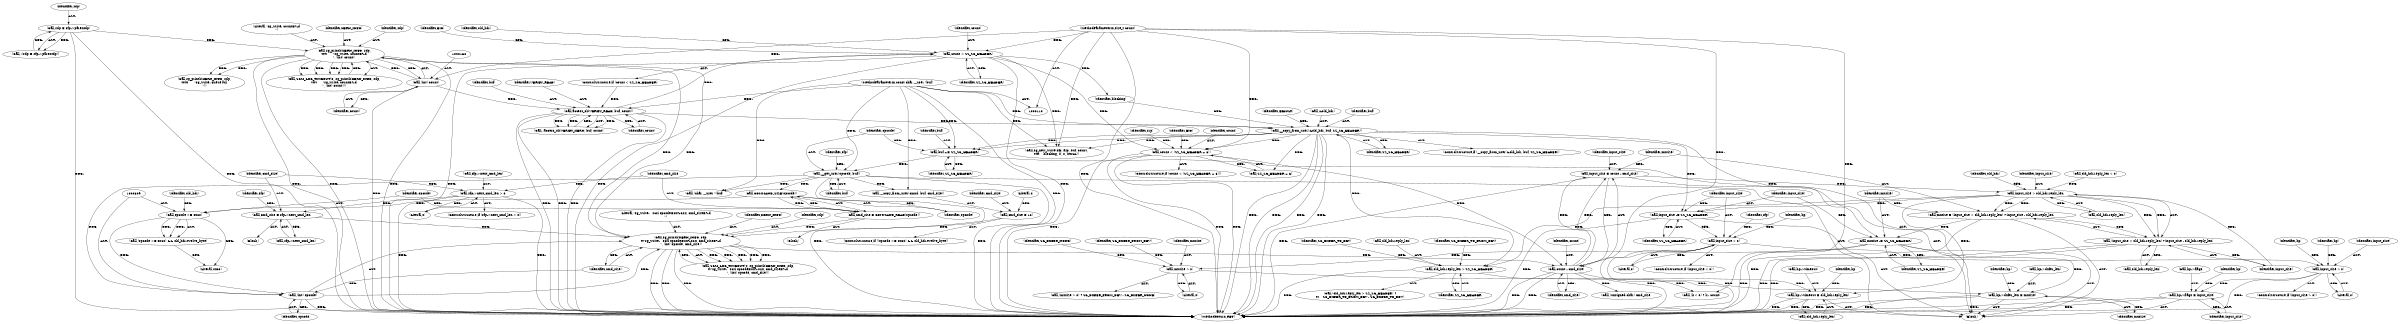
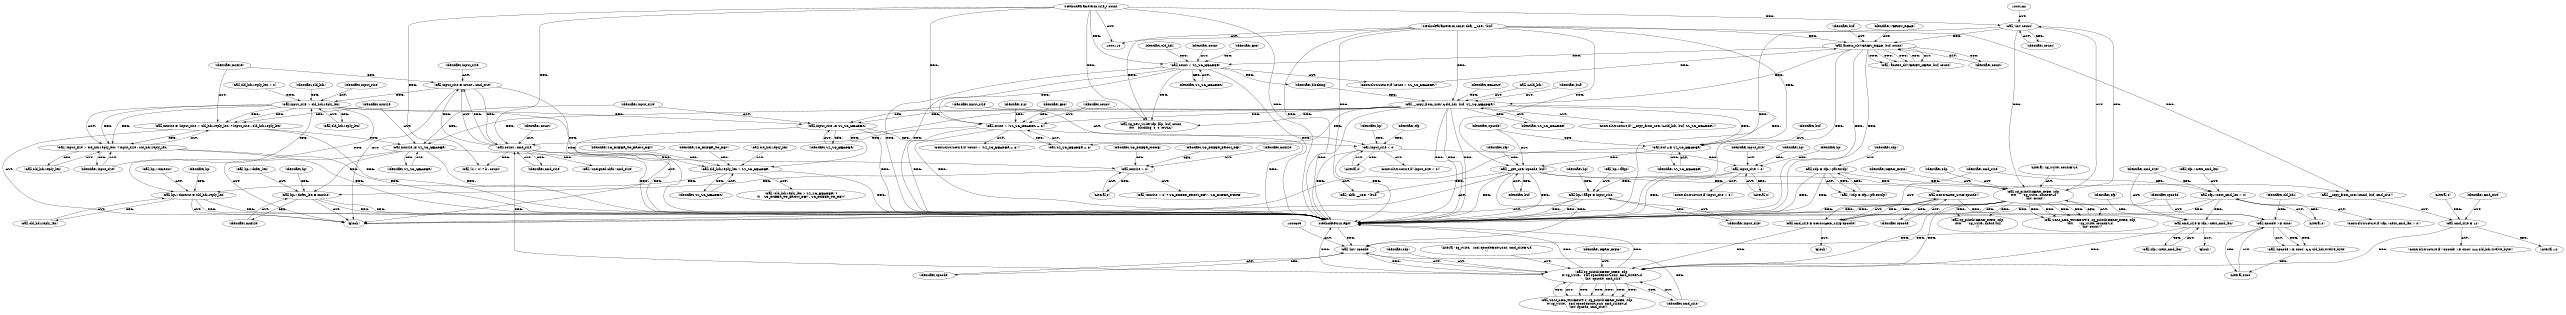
  digraph {
    n1 [label="(Call,input_size = count - cmd_size)"]
    n2 [label="(Call,count - cmd_size)"]
    n3 [label="(Call,input_size > old_hdr.reply_len)"]
    n4 [label="(MethodReturn,RET)"]
    n5 [label="(Block,)"]
    n6 [label="(Call,(k < 0) ? k : count)"]
    n7 [label="(Call,(unsigned char) cmd_size)"]
    n8 [label="(Identifier,cmd_size)"]
    n9 [label="(Call,input_size -= SZ_SG_HEADER)"]
    n10 [label="(Call,old_hdr.reply_len > SZ_SG_HEADER)"]
    n11 [label="(Call,mxsize = (input_size > old_hdr.reply_len) ? input_size : old_hdr.reply_len)"]
    n12 [label="(Call,(input_size > old_hdr.reply_len) ? input_size : old_hdr.reply_len)"]
    n13 [label="(Call,hp->timeout = old_hdr.reply_len)"]
    n14 [label="(Call,old_hdr.reply_len)"]
    n15 [label="(Call,count < (SZ_SG_HEADER + 6))"]
    n16 [label="(ControlStructure,if (count < (SZ_SG_HEADER + 6)))"]
    n17 [label="(Call,SZ_SG_HEADER + 6)"]
    n18 [label="(Call,count < SZ_SG_HEADER)"]
    n19 [label="(Call,sg_new_write(sfp, filp, buf, count,\n\t\t\t\t    blocking, 0, 0, NULL))"]
    n20 [label="(Identifier,SZ_SG_HEADER)"]
    n21 [label="(ControlStructure,if (count < SZ_SG_HEADER))"]
    n22 [label="(Identifier,blocking)"]
    n23 [label="(Call,__copy_from_user(&old_hdr, buf, SZ_SG_HEADER))"]
    n24 [label="(Call,buf += SZ_SG_HEADER)"]
    n25 [label="(Call,mxsize -= SZ_SG_HEADER)"]
    n26 [label="(Identifier,SZ_SG_HEADER)"]
    n27 [label="(ControlStructure,if (__copy_from_user(&old_hdr, buf, SZ_SG_HEADER)))"]
    n28 [label="(Call,access_ok(VERIFY_READ, buf, count))"]
    n29 [label="(Call,!access_ok(VERIFY_KERN, buf, count))"]
    n30 [label="(Identifier,count)"]
    n31 [label="(MethodParameterIn,const char __user *buf)"]
    n32 [label="(Call,__get_user(opcode, buf))"]
    n33 [label="(Call,(char __user *)buf)"]
    n34 [label="(Call,__copy_from_user(cmnd, buf, cmd_size))"]
    1000110
    n36 [label="(Call,(int) opcode)"]
    n37 [label="(Call,COMMAND_SIZE(opcode))"]
    n38 [label="(Identifier,buf)"]
    n39 [label="(Identifier,SZ_SG_HEADER)"]
    n40 [label="(Call,cmd_size = 12)"]
    n41 [label="(Call,(int) count)"]
    n42 [label="(Call,sg_printk(KERN_INFO, sdp,\n\t\t\t\t      \"sg_write: count=%d\n\", (int) count))"]
    n43 [label="(Identifier,count)"]
    n44 [label="(Call,sg_printk(KERN_INFO, sdp,\n\t\t\"sg_write:   scsi opcode=0x%02x, cmd_size=%d\n\", (int) opcode, cmd_size))"]
    n45 [label="(Call,SCSI_LOG_TIMEOUT(3, sg_printk(KERN_INFO, sdp,\n\t\t\t\t      \"sg_write: count=%d\n\", (int) count)))"]
    n46 [label="(Call,sg_printk(KERN_INFO, sdp,\n\t\t\t\t\t      \"sg_write: queue full\n\"))"]
    n47 [label="(MethodParameterIn,size_t count)"]
    n48 [label="(Call,mxsize > 0)"]
    n49 [label="(Call,hp->dxfer_len = mxsize)"]
    n50 [label="(Identifier,SZ_SG_HEADER)"]
    n51 [label="(Call,input_size < 0)"]
    n52 [label="(Identifier,SZ_SG_HEADER)"]
    n53 [label="(Call,(old_hdr.reply_len > SZ_SG_HEADER) ?\n\t\t    SG_DXFER_TO_FROM_DEV : SG_DXFER_TO_DEV)"]
    n54 [label="(Identifier,SZ_SG_HEADER)"]
    n55 [label="(Call,SCSI_LOG_TIMEOUT(4, sg_printk(KERN_INFO, sdp,\n\t\t\"sg_write:   scsi opcode=0x%02x, cmd_size=%d\n\", (int) opcode, cmd_size)))"]
    n56 [label="(Identifier,cmd_size)"]
    n57 [label="(Call,sdp = sfp->parentdp)"]
    n58 [label="(Call,!(sdp = sfp->parentdp))"]
    n59 [label="(Identifier,opcode)"]
    n60 [label="(Call,opcode >= 0xc0)"]
    n61 [label="(Call,(opcode >= 0xc0) && old_hdr.twelve_byte)"]
    n62 [label="(Literal,0xc0)"]
-   n63 [label="(Call,cmd_size = COMMAND_READ(opcode))"]
+   n63 [label="(Call,cmd_size = COMMAND_SIZE(opcode))"]
    n64 [label="(Identifier,opcode)"]
    n65 [label="(Block,)"]
    n66 [label="(Call,cmd_size = sfp->next_cmd_len)"]
    n67 [label="(Block,)"]
    n68 [label="(Call,sfp->next_cmd_len)"]
    n69 [label="(Call,sfp->next_cmd_len > 0)"]
    n70 [label="(ControlStructure,if (sfp->next_cmd_len > 0))"]
    n71 [label="(Literal,0)"]
    n72 [label="(ControlStructure,if ((opcode >= 0xc0) && old_hdr.twelve_byte))"]
+   n73 [label="(Literal,12)"]
    n74 [label="(Identifier,input_size)"]
    n75 [label="(Call,old_hdr.reply_len)"]
    n76 [label="(Call,old_hdr.reply_len)"]
    n77 [label="(Literal,0)"]
    n78 [label="(Call,(mxsize > 0) ? SG_DXFER_FROM_DEV : SG_DXFER_NONE)"]
    n79 [label="(Identifier,mxsize)"]
    n80 [label="(Call,input_size > 0)"]
    n81 [label="(Literal,0)"]
    n82 [label="(ControlStructure,if (input_size < 0))"]
    n83 [label="(Call,hp->flags = input_size)"]
    n84 [label="(Literal,0)"]
    n85 [label="(ControlStructure,if (input_size > 0))"]
    n86 [label="(Identifier,input_size)"]
    n87 [label="(Identifier,buf)"]
    n88 [label="(Identifier,srp)"]
    n89 [label="(Identifier,EIO)"]
    n90 [label="(Identifier,VERIFY_READ)"]
    n91 [label="(Identifier,hp)"]
    n92 [label="(Call,old_hdr.reply_len)"]
    n93 [label="(Literal,4)"]
    n94 [label="(Identifier,count)"]
    n95 [label="(Identifier,opcode)"]
    n96 [label="(Identifier,old_hdr)"]
    n97 [label="(Identifier,buf)"]
    n98 [label="(Call,hp->timeout)"]
    n99 [label="(Identifier,count)"]
    n100 [label="(Identifier,sfp)"]
    n101 [label="(Identifier,hp)"]
    n102 [label="(Call,sfp->next_cmd_len)"]
    n103 [label="(Call,old_hdr.reply_len < 0)"]
    n104 [label="(Identifier,old_hdr)"]
    n105 [label="(Identifier,EFAULT)"]
    n106 [label="(Identifier,hp)"]
    n107 [label="(Identifier,sdp)"]
    n108 [label="(Identifier,cmd_size)"]
    n109 [label="(Identifier,cmd_size)"]
    n110 [label="(Identifier,opcode)"]
    n111 [label="(Identifier,input_size)"]
    n112 [label="(Identifier,EIO)"]
    n113 [label="(Identifier,sdp)"]
    n114 [label="(Identifier,mxsize)"]
    n115 [label="(Literal,\"sg_write:   scsi opcode=0x%02x, cmd_size=%d\n\")"]
    n116 [label="(Identifier,SG_DXFER_FROM_DEV)"]
    n117 [label="(Identifier,input_size)"]
    n118 [label="(Identifier,hp)"]
    n119 [label="(Identifier,old_hdr)"]
    n120 [label="(Identifier,input_size)"]
    n121 [label="(Literal,\"sg_write: count=%d\n\")"]
    n122 [label="(Identifier,KERN_INFO)"]
    n123 [label="(Identifier,count)"]
    n124 [label="(Identifier,mxsize)"]
    n125 [label="(Call,&old_hdr)"]
    n126 [label="(Identifier,sdp)"]
    n127 [label="(Call,hp->flags)"]
    n128 [label="(Identifier,SG_DXFER_TO_FROM_DEV)"]
    n129 [label="(Identifier,mxsize)"]
    n130 [label="(Identifier,sfp)"]
    n131 [label="(Identifier,hp)"]
    n132 [label="(Call,hp->dxfer_len)"]
    n133 [label="(Identifier,SG_DXFER_TO_DEV)"]
    n134 [label="(Identifier,KERN_INFO)"]
    n135 [label="(Identifier,sfp)"]
    n136 [label="(Identifier,buf)"]
    n137 [label="(Identifier,SG_DXFER_NONE)"]
    n138 [label="(Identifier,input_size)"]
    n139 [label="(Identifier,hp)"]
    n140 [label="(Identifier,input_size)"]
    n141 [label="(Identifier,cmd_size)"]
    1000162
    1000309
    n1 -> n2 [label="CFG: "]
    n1 -> n3 [label="DDG: "]
    n1 -> n4 [label="DDG: "]
    n1 -> n5 [label="AST: "]
    n2 -> n1 [label="AST: "]
    n2 -> n1 [label="DDG: "]
    n2 -> n1 [label="DDG: "]
    n2 -> n4 [label="DDG: "]
    n2 -> n4 [label="DDG: "]
    n2 -> n6 [label="DDG: "]
    n2 -> n7 [label="DDG: "]
    n2 -> n8 [label="CFG: "]
    n3 -> n9 [label="DDG: "]
    n3 -> n10 [label="DDG: "]
    n3 -> n11 [label="DDG: "]
    n3 -> n11 [label="DDG: "]
    n3 -> n12 [label="AST: "]
    n3 -> n12 [label="DDG: "]
    n3 -> n12 [label="DDG: "]
    n3 -> n13 [label="DDG: "]
    n3 -> n14 [label="CFG: "]
    n8 -> n2 [label="AST: "]
    n9 -> n4 [label="DDG: "]
    n9 -> n5 [label="AST: "]
    n9 -> n51 [label="CFG: "]
    n9 -> n52 [label="CFG: "]
    n10 -> n4 [label="DDG: "]
    n10 -> n13 [label="DDG: "]
    n10 -> n53 [label="AST: "]
    n10 -> n54 [label="CFG: "]
    n11 -> n4 [label="DDG: "]
    n11 -> n5 [label="AST: "]
    n11 -> n12 [label="CFG: "]
    n11 -> n25 [label="DDG: "]
    n12 -> n4 [label="DDG: "]
    n12 -> n4 [label="DDG: "]
    n12 -> n11 [label="AST: "]
    n12 -> n74 [label="CFG: "]
    n12 -> n75 [label="CFG: "]
    n13 -> n4 [label="DDG: "]
    n13 -> n4 [label="DDG: "]
    n13 -> n5 [label="AST: "]
    n13 -> n76 [label="CFG: "]
    n14 -> n3 [label="AST: "]
    n15 -> n2 [label="DDG: "]
    n15 -> n4 [label="DDG: "]
    n15 -> n4 [label="DDG: "]
    n15 -> n4 [label="DDG: "]
    n15 -> n16 [label="AST: "]
    n15 -> n17 [label="CFG: "]
    n17 -> n15 [label="AST: "]
    n18 -> n4 [label="DDG: "]
    n18 -> n4 [label="DDG: "]
    n18 -> n4 [label="DDG: "]
    n18 -> n15 [label="DDG: "]
    n18 -> n19 [label="DDG: "]
    n18 -> n20 [label="CFG: "]
    n18 -> n21 [label="AST: "]
    n18 -> n22 [label="DDG: "]
    n20 -> n18 [label="AST: "]
    n21 -> n28 [label="DDG: "]
    n22 -> n23 [label="CFG: "]
    n23 -> n4 [label="DDG: "]
    n23 -> n4 [label="DDG: "]
    n23 -> n4 [label="DDG: "]
    n23 -> n4 [label="DDG: "]
    n23 -> n9 [label="DDG: "]
    n23 -> n10 [label="DDG: "]
    n23 -> n15 [label="DDG: "]
    n23 -> n17 [label="DDG: "]
    n23 -> n19 [label="DDG: "]
    n23 -> n24 [label="DDG: "]
    n23 -> n24 [label="DDG: "]
    n23 -> n25 [label="DDG: "]
    n23 -> n26 [label="CFG: "]
    n23 -> n27 [label="AST: "]
    n24 -> n5 [label="AST: "]
    n24 -> n32 [label="DDG: "]
    n24 -> n39 [label="CFG: "]
    n25 -> n4 [label="DDG: "]
    n25 -> n5 [label="AST: "]
    n25 -> n48 [label="DDG: "]
    n25 -> n49 [label="DDG: "]
    n25 -> n50 [label="CFG: "]
    n26 -> n23 [label="AST: "]
    n28 -> n4 [label="DDG: "]
    n28 -> n4 [label="DDG: "]
    n28 -> n4 [label="DDG: "]
    n28 -> n18 [label="DDG: "]
    n28 -> n23 [label="DDG: "]
    n28 -> n29 [label="AST: "]
    n28 -> n29 [label="DDG: "]
    n28 -> n29 [label="DDG: "]
    n28 -> n29 [label="DDG: "]
    n28 -> n30 [label="CFG: "]
    n29 -> n28 [label="CFG: "]
    n30 -> n28 [label="AST: "]
    n31 -> n4 [label="DDG: "]
    n31 -> n19 [label="DDG: "]
    n31 -> n23 [label="DDG: "]
    n31 -> n24 [label="DDG: "]
    n31 -> n28 [label="DDG: "]
    n31 -> n32 [label="DDG: "]
    n31 -> n33 [label="DDG: "]
    n31 -> n34 [label="DDG: "]
    n31 -> 1000110 [label="AST: "]
    n32 -> n4 [label="DDG: "]
    n32 -> n4 [label="DDG: "]
    n32 -> n5 [label="AST: "]
    n32 -> n33 [label="DDG: "]
    n32 -> n34 [label="DDG: "]
    n32 -> n36 [label="DDG: "]
    n32 -> n37 [label="DDG: "]
    n32 -> n38 [label="CFG: "]
    n34 -> n40 [label="AST: "]
-   n36 -> n4 [label="DDG: "]
+   n4 -> n36 [label="DDG: "]
    n36 -> n44 [label="AST: "]
    n36 -> n44 [label="DDG: "]
    n36 -> n59 [label="CFG: "]
    n37 -> n60 [label="DDG: "]
    n37 -> n63 [label="AST: "]
    n37 -> n63 [label="DDG: "]
    n37 -> n64 [label="CFG: "]
    n38 -> n32 [label="AST: "]
    n39 -> n24 [label="AST: "]
    n40 -> n44 [label="DDG: "]
    n40 -> n72 [label="AST: "]
+   n40 -> n73 [label="CFG: "]
    n41 -> n4 [label="DDG: "]
    n41 -> n28 [label="DDG: "]
    n41 -> n42 [label="AST: "]
    n41 -> n42 [label="DDG: "]
    n41 -> n43 [label="CFG: "]
    n42 -> n4 [label="DDG: "]
    n42 -> n4 [label="DDG: "]
    n42 -> n4 [label="DDG: "]
    n42 -> n41 [label="CFG: "]
    n42 -> n44 [label="DDG: "]
    n42 -> n44 [label="DDG: "]
    n42 -> n45 [label="AST: "]
    n42 -> n45 [label="DDG: "]
    n42 -> n45 [label="DDG: "]
    n42 -> n45 [label="DDG: "]
    n42 -> n45 [label="DDG: "]
    n42 -> n46 [label="DDG: "]
    n42 -> n46 [label="DDG: "]
    n43 -> n41 [label="AST: "]
    n44 -> n2 [label="DDG: "]
    n44 -> n4 [label="DDG: "]
    n44 -> n4 [label="DDG: "]
    n44 -> n4 [label="DDG: "]
    n44 -> n55 [label="AST: "]
    n44 -> n55 [label="DDG: "]
    n44 -> n55 [label="DDG: "]
    n44 -> n55 [label="DDG: "]
    n44 -> n55 [label="DDG: "]
    n44 -> n55 [label="DDG: "]
    n44 -> n56 [label="CFG: "]
    n45 -> n42 [label="CFG: "]
    n47 -> n2 [label="DDG: "]
    n47 -> n4 [label="DDG: "]
    n47 -> n6 [label="DDG: "]
    n47 -> n15 [label="DDG: "]
    n47 -> n18 [label="DDG: "]
    n47 -> n19 [label="DDG: "]
    n47 -> 1000110 [label="AST: "]
    n47 -> n41 [label="DDG: "]
    n48 -> n49 [label="DDG: "]
    n48 -> n77 [label="CFG: "]
    n48 -> n78 [label="AST: "]
    n49 -> n4 [label="DDG: "]
    n49 -> n4 [label="DDG: "]
    n49 -> n5 [label="AST: "]
    n49 -> n79 [label="CFG: "]
    n50 -> n25 [label="AST: "]
    n51 -> n4 [label="DDG: "]
    n51 -> n4 [label="DDG: "]
    n51 -> n80 [label="DDG: "]
    n51 -> n81 [label="CFG: "]
    n51 -> n82 [label="AST: "]
    n52 -> n9 [label="AST: "]
    n54 -> n10 [label="AST: "]
    n55 -> n44 [label="CFG: "]
    n56 -> n36 [label="CFG: "]
    n56 -> n44 [label="AST: "]
    n57 -> n4 [label="DDG: "]
    n57 -> n4 [label="DDG: "]
    n57 -> n42 [label="DDG: "]
    n57 -> n58 [label="AST: "]
    n57 -> n58 [label="DDG: "]
    n58 -> n57 [label="CFG: "]
    n59 -> n36 [label="AST: "]
    n60 -> n36 [label="DDG: "]
    n60 -> n61 [label="AST: "]
    n60 -> n61 [label="DDG: "]
    n60 -> n61 [label="DDG: "]
    n60 -> n62 [label="CFG: "]
    n61 -> n62 [label="CFG: "]
-   1000309 -> n60 [label="AST: "]
+   n62 -> n60 [label="AST: "]
    n63 -> n37 [label="CFG: "]
    n63 -> n44 [label="DDG: "]
    n63 -> n65 [label="AST: "]
    n64 -> n37 [label="AST: "]
    n66 -> n44 [label="DDG: "]
    n66 -> n67 [label="AST: "]
    n66 -> n68 [label="CFG: "]
    n68 -> n66 [label="AST: "]
    n69 -> n4 [label="DDG: "]
    n69 -> n4 [label="DDG: "]
    n69 -> n66 [label="DDG: "]
    n69 -> n70 [label="AST: "]
    n69 -> n71 [label="CFG: "]
    n71 -> n69 [label="AST: "]
    n74 -> n3 [label="CFG: "]
    n74 -> n12 [label="AST: "]
    n75 -> n12 [label="AST: "]
    n76 -> n13 [label="AST: "]
    n77 -> n48 [label="AST: "]
    n79 -> n49 [label="AST: "]
    n80 -> n4 [label="DDG: "]
    n80 -> n83 [label="DDG: "]
    n80 -> n84 [label="CFG: "]
    n80 -> n85 [label="AST: "]
    n81 -> n51 [label="AST: "]
    n83 -> n4 [label="DDG: "]
    n83 -> n4 [label="DDG: "]
    n83 -> n5 [label="AST: "]
    n83 -> n86 [label="CFG: "]
    n84 -> n80 [label="AST: "]
    n86 -> n83 [label="AST: "]
    n87 -> n24 [label="AST: "]
    n88 -> n15 [label="CFG: "]
    n89 -> n15 [label="CFG: "]
    n90 -> n28 [label="AST: "]
    n91 -> n80 [label="CFG: "]
    n92 -> n10 [label="AST: "]
-   n93 -> n40 [label="CFG: "]
+   n93 -> n40 [label="DDG: "]
    n94 -> n18 [label="AST: "]
    n95 -> n24 [label="CFG: "]
    n95 -> n32 [label="AST: "]
    n96 -> n60 [label="CFG: "]
    n97 -> n28 [label="AST: "]
    n98 -> n13 [label="AST: "]
    n99 -> n15 [label="AST: "]
    n100 -> n66 [label="CFG: "]
    n101 -> n49 [label="CFG: "]
    n102 -> n69 [label="AST: "]
    n103 -> n3 [label="DDG: "]
    n104 -> n3 [label="CFG: "]
    n105 -> n23 [label="CFG: "]
    n106 -> n80 [label="CFG: "]
    n107 -> n44 [label="AST: "]
    n108 -> n40 [label="AST: "]
    n109 -> n63 [label="AST: "]
    n109 -> n69 [label="CFG: "]
    n110 -> n60 [label="AST: "]
    n110 -> n63 [label="CFG: "]
    n111 -> n80 [label="AST: "]
    n112 -> n18 [label="CFG: "]
    n113 -> n57 [label="AST: "]
    n114 -> n1 [label="CFG: "]
    n114 -> n11 [label="AST: "]
    n115 -> n44 [label="AST: "]
    n116 -> n48 [label="CFG: "]
    n117 -> n1 [label="AST: "]
    n118 -> n83 [label="CFG: "]
    n119 -> n18 [label="CFG: "]
    n120 -> n9 [label="AST: "]
    n120 -> n25 [label="CFG: "]
    n121 -> n42 [label="AST: "]
    n122 -> n42 [label="AST: "]
    n123 -> n2 [label="AST: "]
    n124 -> n11 [label="CFG: "]
    n124 -> n25 [label="AST: "]
    n125 -> n23 [label="AST: "]
    n126 -> n42 [label="AST: "]
    n127 -> n83 [label="AST: "]
    n128 -> n10 [label="CFG: "]
    n129 -> n48 [label="AST: "]
    n130 -> n32 [label="CFG: "]
    n131 -> n13 [label="CFG: "]
    n132 -> n49 [label="AST: "]
    n133 -> n10 [label="CFG: "]
    n134 -> n44 [label="AST: "]
    n135 -> n51 [label="CFG: "]
    n136 -> n23 [label="AST: "]
    n137 -> n48 [label="CFG: "]
    n138 -> n9 [label="CFG: "]
    n138 -> n51 [label="AST: "]
    n139 -> n51 [label="CFG: "]
    n140 -> n3 [label="AST: "]
    n141 -> n66 [label="AST: "]
    n141 -> n69 [label="CFG: "]
    1000162 -> n41 [label="AST: "]
    1000309 -> n36 [label="AST: "]
  }
